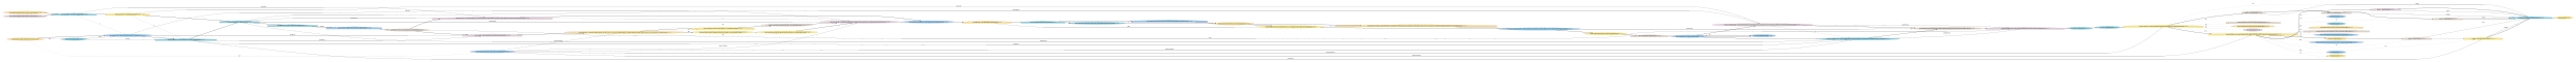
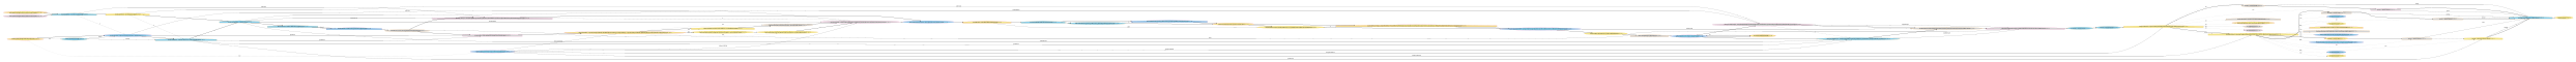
  digraph {
    fontname=Merriweather
    rankdir=LR
    node [color=darkorange fillcolor=skyblue fontname=Merriweather shape=ellipse style=filled]
    edge [arrowhead=onormal fontname=Merriweather style=bold]
    n1 [label="waitForAllTaskRunning(cluster.getMiniCluster(),jobGraph.getJobID())@@@23@@@['1', '0', '1']"]
    n2 [color=deeppink fillcolor=khaki label="StateSourceBase.workStartedLatch.await()@@@24@@@['1', '1', '1']"]
    n3 [color=deeppink label="waitForAllTaskRunning(cluster.getMiniCluster(),jobGraph.getJobID(),false)@@@14@@@['0', '1', '0']" shape=house]
    n4 [fillcolor=khaki label="CompletableFuture<String> savepointPathFuture = client.triggerSavepoint(jobID,null)@@@16@@@['1', '1', '0']"]
    n5 [color=deeppink fillcolor=khaki label="CompletableFuture<String> savepointPathFuture = FutureUtils.retryWithDelay(null,(int)deadline.timeLeft().getSeconds() / 10,Time.seconds(10),null,TestingUtils.defaultScheduledExecutor())@@@25@@@['0', '0', '1']" shape=house]
    n6 [color=deeppink label="final String savepointPath = savepointPathFuture.get(deadline.timeLeft().toMillis(),TimeUnit.MILLISECONDS)@@@26@@@['1', '1', '1']"]
    n7 [fillcolor=lightgrey label="scaledJobGraph.setSavepointRestoreSettings(SavepointRestoreSettings.forPath(savepointPath))@@@33@@@['1', '1', '1']"]
    n8 [fillcolor=khaki label="StateSourceBase.canFinishLatch.countDown()@@@27@@@['1', '1', '1']"]
    n9 [color=deeppink fillcolor=lightgrey label="submitJobAndWaitForResult(client,scaledJobGraph,getClass().getClassLoader())@@@34@@@['1', '1', '1']" shape=house]
    n10 [fillcolor=lightgrey label="client.cancel(jobID).get()@@@28@@@['1', '1', '1']" shape=house]
    n11 [color=deeppink label="!getRunningJobs(client).isEmpty()@@@29@@@['1', '1', '1']"]
    n12 [label="JobGraph scaledJobGraph = createJobGraphWithOperatorState(parallelism2,maxParallelism,checkpointMethod)@@@32@@@['0', '0', '1']"]
-   n13 [color=deeppink label="Thread.sleep(50)@@@30@@@['1', '1', '1']"]
+   n13 [color=deeppink fillcolor=khaki label="Thread.sleep(50)@@@30@@@['1', '1', '1']"]
    n14 [color=deeppink fillcolor=lightgrey label="JobGraph scaledJobGraph = createJobGraphWithOperatorState(parallelism2,maxParallelism,OperatorCheckpointMethod.NON_PARTITIONED)@@@23@@@['1', '1', '0']"]
    n15 [color=deeppink fillcolor=khaki label="final JobID jobID = jobGraph.getJobID()@@@21@@@['1', '1', '1']" shape=house]
    n16 [label="client.submitJob(jobGraph).get()@@@22@@@['1', '1', '1']" shape=house]
    n17 [color=deeppink fillcolor=lightgrey label="JobGraph jobGraph = createJobGraphWithOperatorState(parallelism,maxParallelism,OperatorCheckpointMethod.NON_PARTITIONED)@@@10@@@['1', '1', '0']" shape=house]
    n18 [color=deeppink label="StateSourceBase.canFinishLatch = new CountDownLatch(1)@@@20@@@['1', '1', '1']"]
    n19 [color=deeppink fillcolor=lightgrey label="JobGraph jobGraph = createJobGraphWithOperatorState(parallelism,maxParallelism,checkpointMethod)@@@19@@@['0', '0', '1']"]
    n20 [fillcolor=khaki label="final int parallelism2 = numSlots@@@4@@@['1', '1', '0']" shape=house]
    n21 [label="final int maxParallelism = 13@@@5@@@['1', '1', '1']" shape=house]
    n22 [label="final int parallelism2 = scaleOut? numSlots / 2: numSlots@@@4@@@['0', '0', '1']" shape=house]
    n23 [label="Duration timeout = Duration.ofMinutes(3)@@@6@@@['1', '1', '1']" shape=house]
    n24 [fillcolor=khaki label="sumExp *= parallelism2@@@52@@@['0', '0', '1']" shape=house]
    n25 [color=deeppink fillcolor=lightgrey label="int counterSize = Math.max(parallelism,parallelism2)@@@9@@@['0', '0', '1']" shape=house]
    n26 [label="int sumExp = 0@@@35@@@['0', '0', '1']"]
    n27 [color=deeppink fillcolor=khaki label="sumExp += c@@@47@@@['0', '0', '1']"]
    n28 [fillcolor=lightgrey label="sumAct += c@@@50@@@['0', '0', '1']" shape=house]
    n29 [label="assertEquals(sumExp,sumAct)@@@62@@@['0', '0', '1']" shape=house]
    n30 [color=deeppink label="PartitionedStateSourceListCheckpointed.checkCorrectSnapshot@@@55@@@['0', '0', '1']"]
    n31 [fillcolor=lightgrey label="sumExp += c@@@56@@@['0', '0', '1']" shape=house]
    n32 [fillcolor=lightgrey label="sumAct += c@@@59@@@['0', '0', '1']" shape=house]
    n33 [fillcolor=khaki label="{}@@@64@@@['0', '0', '1']"]
    n34 [label="int sumAct = 0@@@36@@@['0', '0', '1']"]
    n35 [color=deeppink label="int c@@@58@@@['0', '0', '1']"]
    n36 [label="final int parallelism = numSlots / 2@@@3@@@['1', '1', '0']" shape=house]
    n37 [color=deeppink label="final int parallelism = scaleOut? numSlots: numSlots / 2@@@3@@@['0', '0', '1']"]
    n38 [fillcolor=khaki label="int c@@@46@@@['0', '0', '1']"]
    n39 [fillcolor=khaki label="checkpointMethod == OperatorCheckpointMethod.CHECKPOINTED_FUNCTION@@@37@@@['0', '0', '1']" shape=house]
    n40 [color=deeppink fillcolor=khaki label="PartitionedStateSource.checkCorrectRestore@@@41@@@['0', '0', '1']"]
    n41 [fillcolor=lightgrey label="sumExp += c@@@39@@@['0', '0', '1']"]
    n42 [fillcolor=khaki label="checkpointMethod == OperatorCheckpointMethod.CHECKPOINTED_FUNCTION_BROADCAST@@@45@@@['0', '0', '1']" shape=house]
    n43 [color=deeppink fillcolor=lightgrey label="sumAct += c@@@42@@@['0', '0', '1']" shape=house]
+   n44 [fillcolor=lightgrey label="int c@@@38@@@['0', '0', '1']"]
    n45 [color=deeppink fillcolor=lightgrey label="int c@@@41@@@['0', '0', '1']"]
    n46 [fillcolor=lightgrey label="PartitionedStateSource.checkCorrectSnapshot@@@38@@@['0', '0', '1']" shape=house]
    n47 [color=deeppink label="int c@@@49@@@['0', '0', '1']"]
-   n48 [label="int c@@@55@@@['0', '0', '1']"]
+   n48 [fillcolor=khaki label="int c@@@55@@@['0', '0', '1']"]
    n49 [color=deeppink fillcolor=khaki label="PartitionedStateSource.checkCorrectRestore@@@49@@@['0', '0', '1']" shape=house]
    n50 [fillcolor=lightgrey label="PartitionedStateSourceListCheckpointed.checkCorrectRestore@@@58@@@['0', '0', '1']" shape=house]
    n51 [color=deeppink label="PartitionedStateSource.checkCorrectSnapshot@@@46@@@['0', '0', '1']"]
    n52 [color=deeppink fillcolor=lightgrey label="testSavepointRescalingNonPartitionedStateCausesException['1', '0', '0']"]
    n53 [fillcolor=khaki label="PartitionedStateSourceListCheckpointed.checkCorrectSnapshot = new int((((@@@15@@@['0', '0', '1']"]
    n54 [fillcolor=khaki label="PartitionedStateSourceListCheckpointed.checkCorrectRestore = new int((((@@@16@@@['0', '0', '1']"]
    n55 [fillcolor=lightgrey label="ClusterClient<?> client = cluster.getClusterClient()@@@8@@@['1', '1', '1']"]
    n56 [color=deeppink fillcolor=khaki label="checkpointMethod == OperatorCheckpointMethod.CHECKPOINTED_FUNCTION || checkpointMethod == OperatorCheckpointMethod.CHECKPOINTED_FUNCTION_BROADCAST@@@10@@@['0', '0', '1']"]
    n57 [color=deeppink label="Deadline deadline = Deadline.now().plus(timeout)@@@7@@@['1', '1', '1']" shape=house]
    n58 [fillcolor=lightgrey label="PartitionedStateSource.checkCorrectRestore = new int((((@@@12@@@['0', '0', '1']"]
    n59 [color=deeppink fillcolor=khaki label="testSavepointRescalingNonPartitionedStateCausesException['0', '1', '0']"]
    n60 [color=deeppink fillcolor=khaki label="testSavepointRescalingPartitionedOperatorState['0', '0', '1']"]
    n61 [color=deeppink label="OperatorCheckpointMethod checkpointMethod@@@2@@@['0', '0', '1']"]
    n62 [label="boolean scaleOut@@@2@@@['0', '0', '1']"]
    n63 [fillcolor=khaki label="PartitionedStateSource.checkCorrectSnapshot = new int((((@@@11@@@['0', '0', '1']" shape=house]
    n1 -> n2
    n1 -> n3 [arrowhead=odot label=0 style=dashed]
    n2 -> n4
    n2 -> n5
    n3 -> n2 [arrowhead=tee]
    n4 -> n5 [arrowhead=odot label=0 style=dashed]
    n4 -> n6 [arrowhead=odot]
    n5 -> n6
    n6 -> n7 [arrowhead=tee label=savepointPath style=solid]
    n6 -> n8 [arrowhead=odot]
    n7 -> n9 [arrowhead=tee]
    n8 -> n10 [arrowhead=odot]
    n9 -> n26
    n10 -> n11
    n11 -> n12 [arrowhead=odot]
    n11 -> n13 [label=true style=dotted]
    n11 -> n13 [arrowhead=tee]
    n11 -> n14 [arrowhead=tee]
    n12 -> n7 [arrowhead=tee]
    n12 -> n9 [arrowhead=odot label=scaledJobGraph style=solid]
    n13 -> n11 [arrowhead=odot]
    n14 -> n7
    n14 -> n9 [label=scaledJobGraph style=solid]
    n14 -> n12 [label=0 style=dashed]
    n15 -> n4 [arrowhead=odot label=jobID style=solid]
    n15 -> n16 [arrowhead=odot]
    n16 -> n1 [arrowhead=tee]
    n16 -> n3 [arrowhead=tee]
    n17 -> n18 [arrowhead=tee]
    n17 -> n19 [arrowhead=odot label=0 style=dashed]
    n18 -> n15 [arrowhead=tee]
    n19 -> n18
    n20 -> n14 [label=parallelism2 style=solid]
    n20 -> n21 [arrowhead=odot]
    n20 -> n22 [label=0 style=dashed]
    n21 -> n12 [arrowhead=odot label=maxParallelism style=solid]
    n21 -> n14 [label=maxParallelism style=solid]
    n21 -> n17 [label=maxParallelism style=solid]
    n21 -> n19 [arrowhead=tee label=maxParallelism style=solid]
    n21 -> n23 [arrowhead=tee]
    n22 -> n12 [arrowhead=tee label=parallelism2 style=solid]
    n22 -> n21 [arrowhead=odot]
    n22 -> n24 [label=parallelism2 style=solid]
    n22 -> n25 [arrowhead=tee label=parallelism2 style=solid]
    n23 -> n57 [label=timeout style=solid]
    n23 -> n57 [arrowhead=odot]
    n24 -> n29 [arrowhead=odot label=sumExp style=solid]
    n24 -> n29 [arrowhead=odot]
    n25 -> n56 [arrowhead=tee]
    n26 -> n34 [arrowhead=tee]
    n27 -> n28 [arrowhead=odot]
    n28 -> n24 [arrowhead=tee style=dashed]
    n28 -> n29 [label=client style=solid]
    n29 -> n33 [arrowhead=odot]
    n31 -> n29 [label=sumExp style=solid]
    n31 -> n32
    n32 -> n29 [arrowhead=odot]
    n32 -> n29 [arrowhead=tee label=sumAct style=solid]
    n34 -> n39
    n36 -> n17 [arrowhead=tee label=parallelism style=solid]
    n36 -> n20 [arrowhead=odot]
    n36 -> n37 [arrowhead=odot label=0 style=dashed]
    n37 -> n19 [arrowhead=odot label=parallelism style=solid]
    n37 -> n22 [arrowhead=tee]
    n37 -> n25 [arrowhead=odot label=parallelism style=solid]
    n39 -> n40 [label=true style=dotted]
    n39 -> n41
    n39 -> n41 [arrowhead=odot label=true style=dotted]
    n39 -> n42
    n39 -> n42 [arrowhead=odot label=false style=dotted]
    n39 -> n43 [label=true style=dotted]
+   n39 -> n44 [arrowhead=odot label=true style=dotted]
    n39 -> n45 [arrowhead=tee label=true style=dotted]
    n39 -> n46 [arrowhead=odot label=true style=dotted]
    n41 -> n29 [arrowhead=odot label=sumExp style=solid]
    n41 -> n43 [arrowhead=odot]
    n42 -> n24 [arrowhead=tee label=true style=dotted]
    n42 -> n27 [arrowhead=tee label=true style=dotted]
    n42 -> n27
    n42 -> n28 [label=true style=dotted]
    n42 -> n30 [label=false style=dotted]
    n42 -> n31 [arrowhead=odot]
    n42 -> n31 [arrowhead=tee label=true style=dotted]
    n42 -> n32 [label=true style=dotted]
    n42 -> n35 [arrowhead=odot label=false style=dotted]
    n42 -> n38 [arrowhead=tee label=true style=dotted]
    n42 -> n47 [arrowhead=odot label=true style=dotted]
    n42 -> n48 [label=false style=dotted]
    n42 -> n49 [label=true style=dotted]
    n42 -> n50 [label=false style=dotted]
    n42 -> n51 [label=true style=dotted]
    n43 -> n29 [arrowhead=odot label=sumAct style=solid]
    n43 -> n29 [arrowhead=odot]
    n52 -> n36
    n53 -> n54 [arrowhead=odot]
    n54 -> n19
    n55 -> n9 [label=client style=solid]
    n55 -> n17 [arrowhead=tee]
    n55 -> n25 [arrowhead=tee]
    n56 -> n53 [label=false style=dotted]
    n56 -> n53 [arrowhead=odot]
    n56 -> n54 [label=false style=dotted]
    n56 -> n58 [arrowhead=tee label=true style=dotted]
    n56 -> n63 [label=true style=dotted]
    n56 -> n63
    n57 -> n55 [arrowhead=odot]
    n58 -> n19
    n59 -> n36 [arrowhead=odot]
    n60 -> n37 [arrowhead=tee]
    n60 -> n61 [arrowhead=odot label=true style=dotted]
    n60 -> n62 [label=true style=dotted]
    n61 -> n12 [arrowhead=odot label=checkpointMethod style=solid]
    n61 -> n19 [label=checkpointMethod style=solid]
    n61 -> n39 [label=checkpointMethod style=solid]
    n61 -> n42 [arrowhead=tee label=checkpointMethod style=solid]
    n61 -> n56 [arrowhead=odot label=checkpointMethod style=solid]
    n62 -> n22 [arrowhead=tee label=scaleOut style=solid]
    n62 -> n37 [label=scaleOut style=solid]
    n63 -> n58 [arrowhead=tee]
  }
